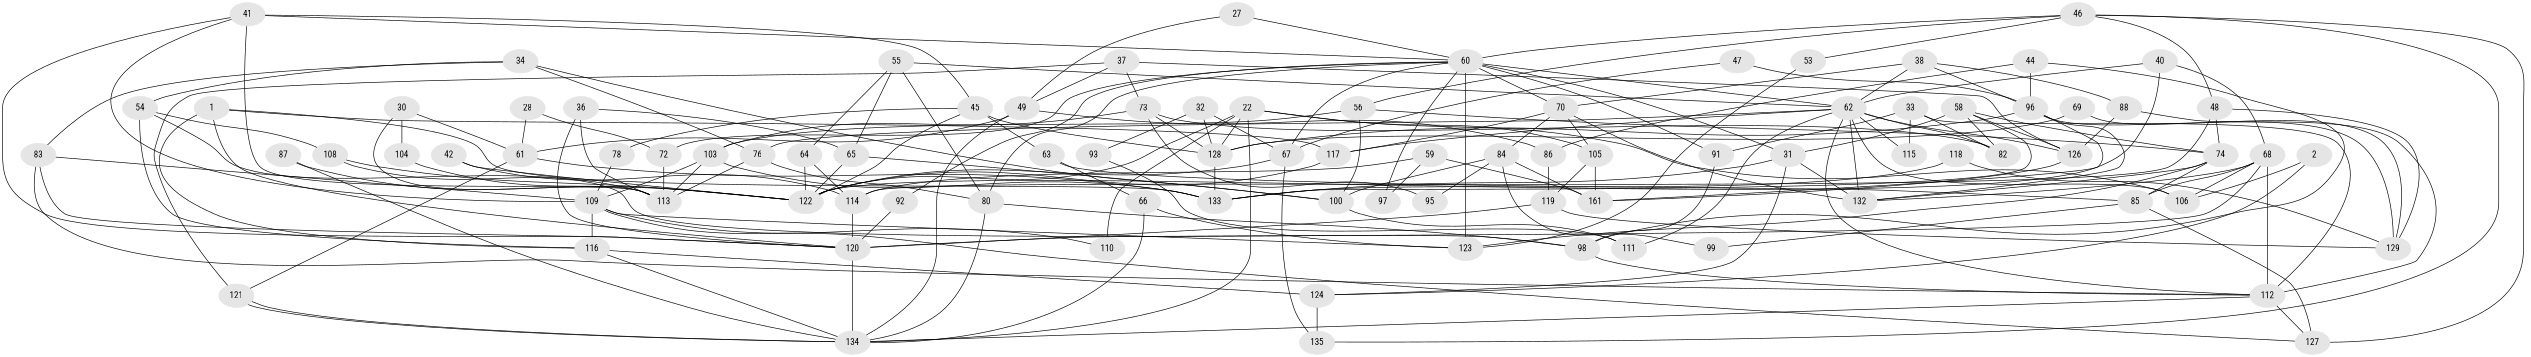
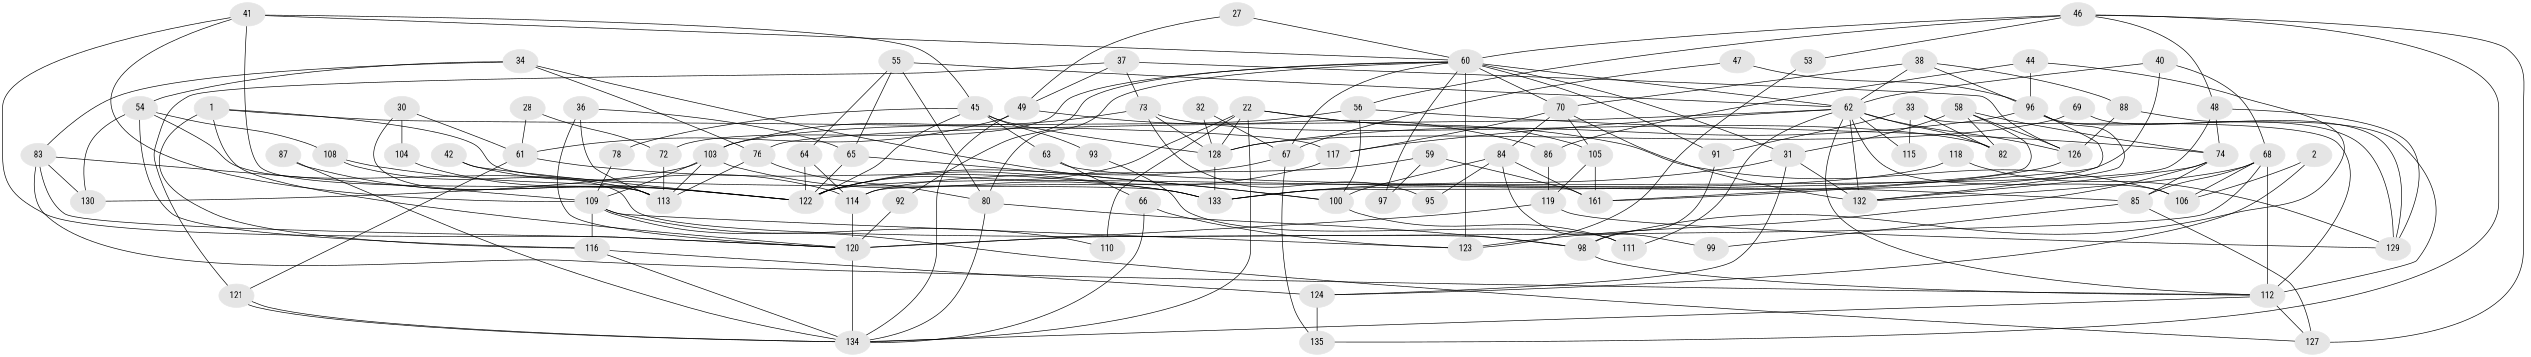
  graph {
    fontname="Roboto Condensed"
    node [color=gray90 fontname="Roboto Condensed" style=filled]
    edge [fontname="Roboto Condensed"]
    116 [super="+9"]
    124
    134 [super="+51"]
    1
    117
    120 [super="+50+107"]
    133 [super="+79+31+125"]
    122 [super="+20+26"]
    2
    106
    135
    22
    105
    110
    128 [super="+102"]
    n16 [label=161 super="+18"]
    119
    27
    49
    60 [super="+8+57+14"]
    61
    86
    72
    67
    91
    62 [super="+39+52"]
    70 [super="+4"]
    123 [super="+17+75"]
    80
    n30 [label=31 super="+5"]
    97
    92
    28
    121
    113 [super="+90"]
    30
    104
    32
    93
    111
    33
    82
    112 [super="+6+16"]
    115
    98
    127
    34
    54
    76
    83
    100
    108
+   130 [super="+71"]
    109 [super="+11"]
    88
    126
    36
    65
    37
    73
    103 [super="+12+77"]
    95
    132 [super="+89"]
    38
    96 [super="+24+94"]
    84
    129
    40
    68 [super="+43"]
    85
    41
    45
    63 [super="+25"]
    78
    114 [super="+15"]
    42
    44
    66
    48 [super="+7"]
    74 [super="+13"]
    46
    53
    56
    47
    55
    64
    58
    59
    99
    69
    87
    118
    116 -- 124
    116 -- 134
    124 -- 135
    1 -- 116
    1 -- 117
    1 -- 120
    1 -- 133
    117 -- 122
    120 -- 134 [weight=3]
    2 -- 124
    2 -- 106
    22 -- 134
    22 -- 122
    22 -- 106
    22 -- 105
    22 -- 110
    22 -- 128 [weight=2]
    105 -- n16
    105 -- 119
    128 -- 133 [weight=3]
    119 -- 120
    119 -- 129
    27 -- 49
    27 -- 60
    49 -- 134
    49 -- 61
    49 -- 86
    60 -- 72
    60 -- 67
    60 -- 91
    60 -- 62
    60 -- 70
    60 -- 123 [weight=3]
    60 -- 80
    60 -- n30 [weight=2]
    60 -- 97
    60 -- 92
    61 -- 133
    61 -- 121
    86 -- 119
    72 -- 113
    67 -- 122
    67 -- 135
    91 -- 98
    62 -- 117
    62 -- 106
    62 -- 111
    62 -- 82
    62 -- 112
    62 -- 115
    62 -- 76
    62 -- 126
    62 -- 132 [weight=2]
    70 -- 117
    70 -- 105
    70 -- 132
    70 -- 84
    80 -- 134
    80 -- 98
    n30 -- 124
    n30 -- 133 [weight=2]
    n30 -- 132 [weight=2]
    92 -- 120
    28 -- 61
    28 -- 72
    121 -- 134
    121 -- 134
    30 -- 61
    30 -- 113
    30 -- 104
    104 -- 122
    32 -- 128
    32 -- 67
-   32 -- 93
+   45 -- 93
    93 -- 111
    33 -- 91
    33 -- 82
    33 -- 112
    33 -- 115
    112 -- 134
    112 -- 127
    98 -- 112
    34 -- 54
    34 -- 76
    34 -- 83
    34 -- 100
    54 -- 116
    54 -- 98
    54 -- 108
+   54 -- 130 [weight=2]
    76 -- 80
    76 -- 113
    83 -- 120
    83 -- 112
+   83 -- 130
    83 -- 109
    100 -- 111
    108 -- 122
    108 -- 113
    109 -- 116
    109 -- 110
    109 -- 123
    109 -- 127
    88 -- 112
    88 -- 126
    126 -- n16
    36 -- 120
    36 -- 113
    36 -- 65
    65 -- 122
    65 -- 100
    37 -- 49
    37 -- 121
    37 -- 126
    37 -- 73
    73 -- 128
    73 -- 82
    73 -- 103
    73 -- 95
    103 -- 133 [weight=3]
    103 -- 113
+   103 -- 130
    103 -- 109
    38 -- 62
    38 -- 70
    38 -- 88
    38 -- 96
    96 -- 128
    96 -- n16
    96 -- 132 [weight=2]
    96 -- 129
    84 -- n16
    84 -- 100
    84 -- 95
    84 -- 99
    40 -- 122
    40 -- 62
    40 -- 68
    68 -- 120
    68 -- 106
    68 -- 112 [weight=2]
    68 -- 132
    68 -- 85
    85 -- 127
    85 -- 99
    41 -- 120
    41 -- 60 [weight=2]
    41 -- 113 [weight=2]
    41 -- 109
    41 -- 45
    45 -- 122
    45 -- 128
    45 -- 63
    45 -- 78
    63 -- 85
    63 -- 66
    78 -- 109
    114 -- 120
    42 -- 122
    42 -- 114
    44 -- 86
    44 -- 98
    44 -- 96
    66 -- 134
    66 -- 123
    48 -- 129
    48 -- 114
    48 -- 74
    74 -- 123 [weight=2]
    74 -- 132
    74 -- 85 [weight=2]
    46 -- 135
    46 -- 60
    46 -- 127
    46 -- 48
    46 -- 53
    46 -- 56
    53 -- 123
    56 -- 100
    56 -- 103
    56 -- 74
    47 -- 67
    47 -- 96
    55 -- 62
    55 -- 80
    55 -- 65
    55 -- 64
    64 -- 122
    64 -- 114 [weight=2]
    58 -- 133
    58 -- n30
    58 -- 82
    58 -- 126
    58 -- 74
    59 -- n16
    59 -- 97
    59 -- 114
    69 -- 128
    69 -- 129
    87 -- 134
    87 -- 122
    118 -- 133
    118 -- 129
  }
